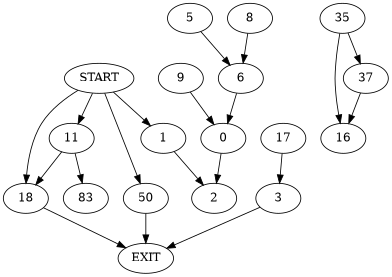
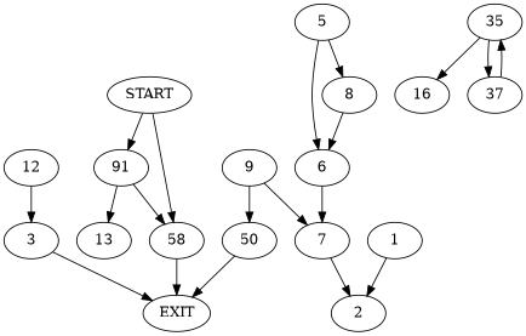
  digraph {
    n1 [label=START]
    1
    n3 [label=50]
-   11
-   18
+   11 [label=91]
+   18 [label=58]
    2
    9
-   7 [label=0]
+   7
    n9 [label=EXIT]
-   13 [label=83]
+   13
    3
    5
    6
    8
-   12 [label=17]
+   12
    n16 [label=35]
    16
    n18 [label=37]
-   n1 -> 1
-   n1 -> n3
+   9 -> n3
    n1 -> 11
    n1 -> 18
    1 -> 2
    n3 -> n9
    11 -> 18
    11 -> 13
    18 -> n9
    9 -> 7
    7 -> 2
    3 -> n9
    5 -> 6
+   5 -> 8
    6 -> 7
    8 -> 6
    12 -> 3
    n16 -> 16
    n16 -> n18
-   n18 -> 16
+   n18 -> n16
  }
